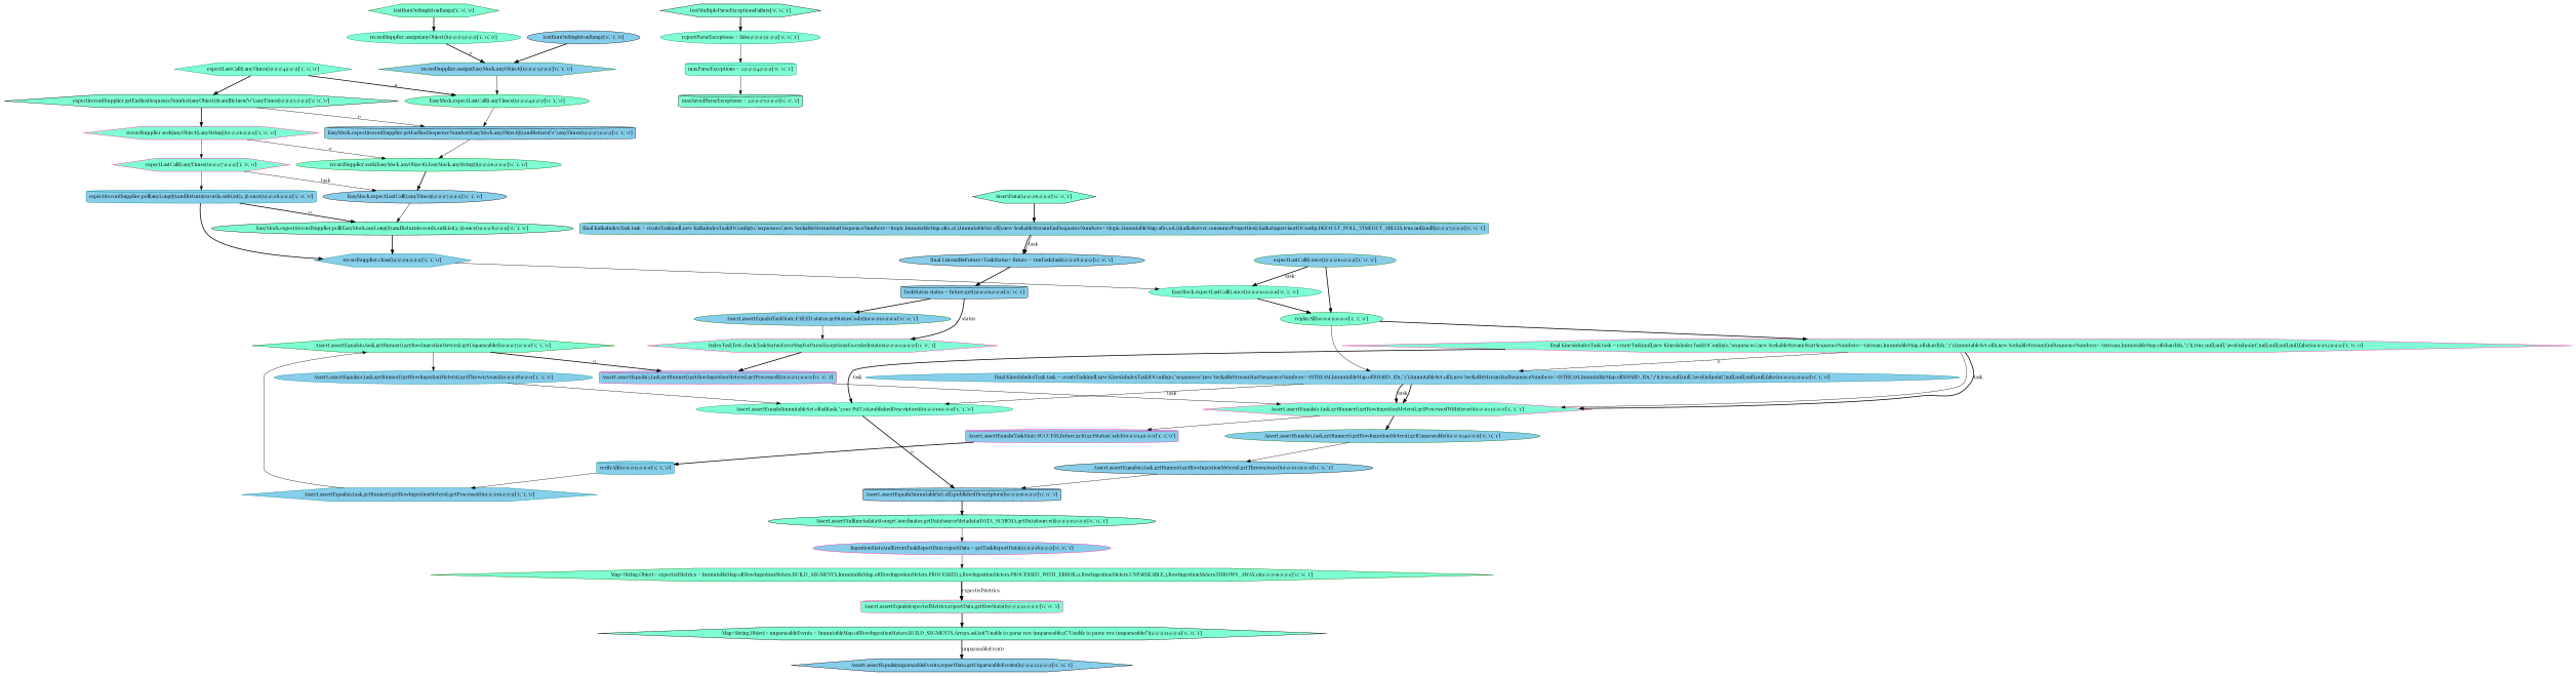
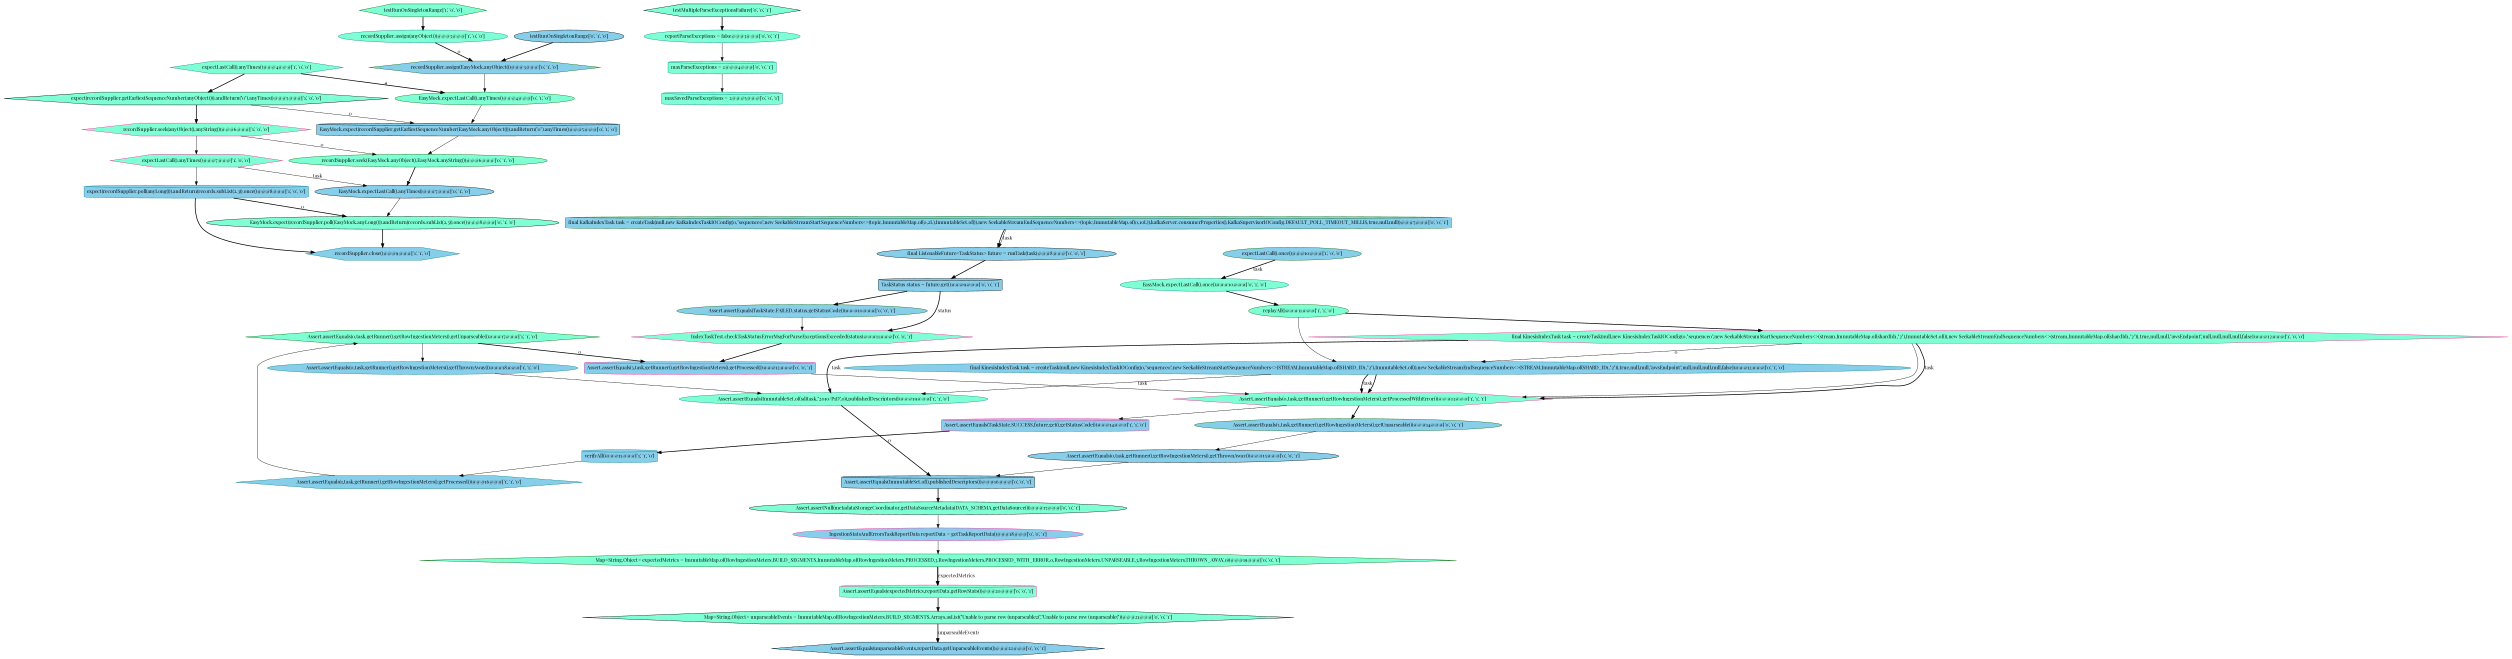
  digraph {
    fontname="Playfair Display"
    node [color=black fillcolor=aquamarine fontname="Playfair Display" shape=ellipse style=filled]
    edge [fontname="Playfair Display" style=bold]
    n1 [color=deeppink fillcolor=skyblue label="IngestionStatsAndErrorsTaskReportData reportData = getTaskReportData()@@@18@@@['0', '0', '1']"]
    n2 [color=darkgreen label="Map<String,Object> expectedMetrics = ImmutableMap.of(RowIngestionMeters.BUILD_SEGMENTS,ImmutableMap.of(RowIngestionMeters.PROCESSED,3,RowIngestionMeters.PROCESSED_WITH_ERROR,0,RowIngestionMeters.UNPARSEABLE,3,RowIngestionMeters.THROWN_AWAY,0))@@@19@@@['0', '0', '1']" shape=hexagon]
    n3 [color=deeppink label="Assert.assertEquals(expectedMetrics,reportData.getRowStats())@@@20@@@['0', '0', '1']" shape=cylinder]
    n4 [label="expect(recordSupplier.getEarliestSequenceNumber(anyObject())).andReturn(\"0\").anyTimes()@@@5@@@['1', '0', '0']" shape=hexagon]
    n5 [color=deeppink label="recordSupplier.seek(anyObject(),anyString())@@@6@@@['1', '0', '0']" shape=hexagon]
    n6 [fillcolor=skyblue label="EasyMock.expect(recordSupplier.getEarliestSequenceNumber(EasyMock.anyObject())).andReturn(\"0\").anyTimes()@@@5@@@['0', '1', '0']" shape=cylinder]
    n7 [color=darkgreen label="recordSupplier.seek(EasyMock.anyObject(),EasyMock.anyString())@@@6@@@['0', '1', '0']"]
    n8 [color=deeppink label="expectLastCall().anyTimes()@@@7@@@['1', '0', '0']" shape=hexagon]
    n9 [color=darkgreen fillcolor=skyblue label="Assert.assertEquals(TaskState.FAILED,status.getStatusCode())@@@10@@@['0', '0', '1']"]
    n10 [color=deeppink label="IndexTaskTest.checkTaskStatusErrorMsgForParseExceptionsExceeded(status)@@@11@@@['0', '0', '1']" shape=hexagon]
    n11 [color=deeppink fillcolor=skyblue label="Assert.assertEquals(3,task.getRunner().getRowIngestionMeters().getProcessed())@@@12@@@['0', '0', '1']" shape=cylinder]
    n12 [color=teal fillcolor=skyblue label="recordSupplier.close()@@@9@@@['1', '1', '0']" shape=hexagon]
    n13 [color=teal label="EasyMock.expectLastCall().once()@@@10@@@['0', '1', '0']"]
    n14 [color=darkgreen label="replayAll()@@@11@@@['1', '1', '0']"]
    n15 [color=darkgreen fillcolor=skyblue label="expectLastCall().once()@@@10@@@['1', '0', '0']"]
    n16 [fillcolor=skyblue label="EasyMock.expectLastCall().anyTimes()@@@7@@@['0', '1', '0']"]
    n17 [color=teal fillcolor=skyblue label="expect(recordSupplier.poll(anyLong())).andReturn(records.subList(2,3)).once()@@@8@@@['1', '0', '0']" shape=cylinder]
    n18 [color=teal fillcolor=skyblue label="Assert.assertEquals(0,task.getRunner().getRowIngestionMeters().getThrownAway())@@@18@@@['1', '1', '0']"]
    n19 [color=teal label="Assert.assertEquals(ImmutableSet.of(sd(task,\"2010/P1D\",0)),publishedDescriptors())@@@19@@@['1', '1', '0']"]
    n20 [fillcolor=skyblue label="Assert.assertEquals(ImmutableSet.of(),publishedDescriptors())@@@16@@@['0', '0', '1']" shape=cylinder]
    n21 [fillcolor=skyblue label="final ListenableFuture<TaskStatus> future = runTask(task)@@@8@@@['0', '0', '1']"]
    n22 [fillcolor=skyblue label="TaskStatus status = future.get()@@@9@@@['0', '0', '1']" shape=cylinder]
    n23 [color=teal fillcolor=skyblue label="verifyAll()@@@15@@@['1', '1', '0']" shape=cylinder]
    n24 [color=teal fillcolor=skyblue label="Assert.assertEquals(1,task.getRunner().getRowIngestionMeters().getProcessed())@@@16@@@['1', '1', '0']" shape=hexagon]
    n25 [color=darkgreen label="Assert.assertEquals(0,task.getRunner().getRowIngestionMeters().getUnparseable())@@@17@@@['1', '1', '0']" shape=hexagon]
    n26 [color=deeppink label="final KinesisIndexTask task = createTask(null,new KinesisIndexTaskIOConfig(0,\"sequence0\",new SeekableStreamStartSequenceNumbers<>(stream,ImmutableMap.of(shardId1,\"2\"),ImmutableSet.of()),new SeekableStreamEndSequenceNumbers<>(stream,ImmutableMap.of(shardId1,\"2\")),true,null,null,\"awsEndpoint\",null,null,null,null,false))@@@12@@@['1', '0', '0']" shape=hexagon]
    n27 [color=teal fillcolor=skyblue label="final KinesisIndexTask task = createTask(null,new KinesisIndexTaskIOConfig(0,\"sequence0\",new SeekableStreamStartSequenceNumbers<>(STREAM,ImmutableMap.of(SHARD_ID1,\"2\"),ImmutableSet.of()),new SeekableStreamEndSequenceNumbers<>(STREAM,ImmutableMap.of(SHARD_ID1,\"2\")),true,null,null,\"awsEndpoint\",null,null,null,null,false))@@@12@@@['0', '1', '0']"]
    n28 [color=deeppink label="Assert.assertEquals(0,task.getRunner().getRowIngestionMeters().getProcessedWithError())@@@13@@@['1', '1', '1']" shape=hexagon]
    n29 [color=deeppink fillcolor=skyblue label="Assert.assertEquals(TaskState.SUCCESS,future.get().getStatusCode())@@@14@@@['1', '1', '0']" shape=cylinder]
    n30 [color=darkgreen fillcolor=skyblue label="Assert.assertEquals(3,task.getRunner().getRowIngestionMeters().getUnparseable())@@@14@@@['0', '0', '1']"]
    n31 [color=darkgreen fillcolor=skyblue label="final KafkaIndexTask task = createTask(null,new KafkaIndexTaskIOConfig(0,\"sequence0\",new SeekableStreamStartSequenceNumbers<>(topic,ImmutableMap.of(0,2L),ImmutableSet.of()),new SeekableStreamEndSequenceNumbers<>(topic,ImmutableMap.of(0,10L)),kafkaServer.consumerProperties(),KafkaSupervisorIOConfig.DEFAULT_POLL_TIMEOUT_MILLIS,true,null,null))@@@7@@@['0', '0', '1']" shape=cylinder]
    n32 [label="testMultipleParseExceptionsFailure['0', '0', '1']" shape=hexagon]
    n33 [color=teal label="reportParseExceptions = false@@@3@@@['0', '0', '1']"]
    n34 [color=teal label="maxParseExceptions = 2@@@4@@@['0', '0', '1']" shape=cylinder]
    n35 [color=teal label="expectLastCall().anyTimes()@@@4@@@['1', '0', '0']" shape=hexagon]
    n36 [color=darkgreen label="EasyMock.expectLastCall().anyTimes()@@@4@@@['0', '1', '0']"]
    n37 [fillcolor=skyblue label="Assert.assertEquals(0,task.getRunner().getRowIngestionMeters().getThrownAway())@@@15@@@['0', '0', '1']"]
    n38 [color=darkgreen label="testRunOnSingletonRange['1', '0', '0']" shape=hexagon]
    n39 [color=teal label="recordSupplier.assign(anyObject())@@@3@@@['1', '0', '0']"]
    n40 [color=darkgreen fillcolor=skyblue label="recordSupplier.assign(EasyMock.anyObject())@@@3@@@['0', '1', '0']" shape=hexagon]
    n41 [label="Assert.assertNull(metadataStorageCoordinator.getDataSourceMetadata(DATA_SCHEMA.getDataSource()))@@@17@@@['0', '0', '1']"]
    n42 [label="EasyMock.expect(recordSupplier.poll(EasyMock.anyLong())).andReturn(records.subList(2,3)).once()@@@8@@@['0', '1', '0']"]
    n43 [fillcolor=skyblue label="testRunOnSingletonRange['0', '1', '0']"]
-   n44 [label="maxSavedParseExceptions = 2@@@5@@@['0', '0', '1']" shape=cylinder]
+   n44 [color=teal label="maxSavedParseExceptions = 2@@@5@@@['0', '0', '1']" shape=cylinder]
    n45 [fillcolor=skyblue label="Assert.assertEquals(unparseableEvents,reportData.getUnparseableEvents())@@@22@@@['0', '0', '1']" shape=hexagon]
    n46 [label="Map<String,Object> unparseableEvents = ImmutableMap.of(RowIngestionMeters.BUILD_SEGMENTS,Arrays.asList(\"Unable to parse row (unparseable2(\",\"Unable to parse row (unparseable(\"))@@@21@@@['0', '0', '1']" shape=hexagon]
-   n47 [label="insertData()@@@6@@@['0', '0', '1']" shape=hexagon]
    n1 -> n2 [style=solid]
    n2 -> n3
    n2 -> n3 [label=expectedMetrics style=solid]
    n3 -> n46
    n4 -> n5
    n4 -> n6 [label=0 style=solid]
    n5 -> n7 [label=0 style=solid]
    n5 -> n8 [style=solid]
    n6 -> n7 [style=solid]
    n7 -> n16
    n8 -> n16 [label=task style=solid]
    n8 -> n17 [style=solid]
    n9 -> n10 [style=solid]
    n10 -> n11
    n11 -> n28 [style=solid]
-   n12 -> n13 [style=solid]
    n13 -> n14
    n14 -> n26
    n14 -> n27 [style=solid]
    n15 -> n13 [label=task]
-   n15 -> n14
    n16 -> n42 [style=solid]
    n17 -> n12
    n17 -> n42 [label=0]
    n18 -> n19 [style=solid]
    n19 -> n20 [label=0]
    n20 -> n41
    n21 -> n22
    n22 -> n9
    n22 -> n10 [label=status]
    n23 -> n24 [style=solid]
    n24 -> n25 [style=solid]
    n25 -> n11 [label=0]
    n25 -> n18 [style=solid]
    n26 -> n19 [label=task]
    n26 -> n27 [label=0 style=solid]
    n26 -> n28 [style=solid]
    n26 -> n28 [label=task]
    n27 -> n19 [label=task style=solid]
    n27 -> n28 [label=task]
    n27 -> n28
    n28 -> n29 [style=solid]
    n28 -> n30
    n29 -> n23
    n30 -> n37 [style=solid]
    n31 -> n21
    n31 -> n21 [label=task style=solid]
    n32 -> n33
    n33 -> n34 [style=solid]
    n34 -> n44 [style=solid]
    n35 -> n4
    n35 -> n36 [label=4]
    n36 -> n6 [style=solid]
    n37 -> n20 [style=solid]
    n38 -> n39
    n39 -> n40 [label=0]
    n40 -> n36 [style=solid]
    n41 -> n1 [style=solid]
    n42 -> n12
    n43 -> n40
    n46 -> n45 [style=solid]
    n46 -> n45 [label=unparseableEvents style=solid]
-   n47 -> n31
  }
